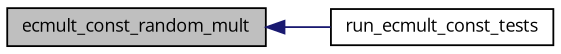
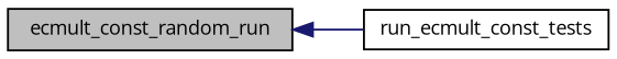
  digraph {
    rankdir=LR
    fontname="Open Sans"
    node [color=black fontname="Open Sans" fontsize=10 shape=record style=filled]
-   n1 [fillcolor=grey75 fontcolor=black height=0.2 label=ecmult_const_random_mult width=0.4]
+   n1 [fillcolor=grey75 fontcolor=black height=0.2 label=ecmult_const_random_run width=0.4]
    n2 [fillcolor=white height=0.2 label=run_ecmult_const_tests width=0.4]
    n1 -> n2 [color=midnightblue dir=back fontname="Open Sans" fontsize=10 labelfontname=Helvetica labelfontsize=10 style=solid]
  }
